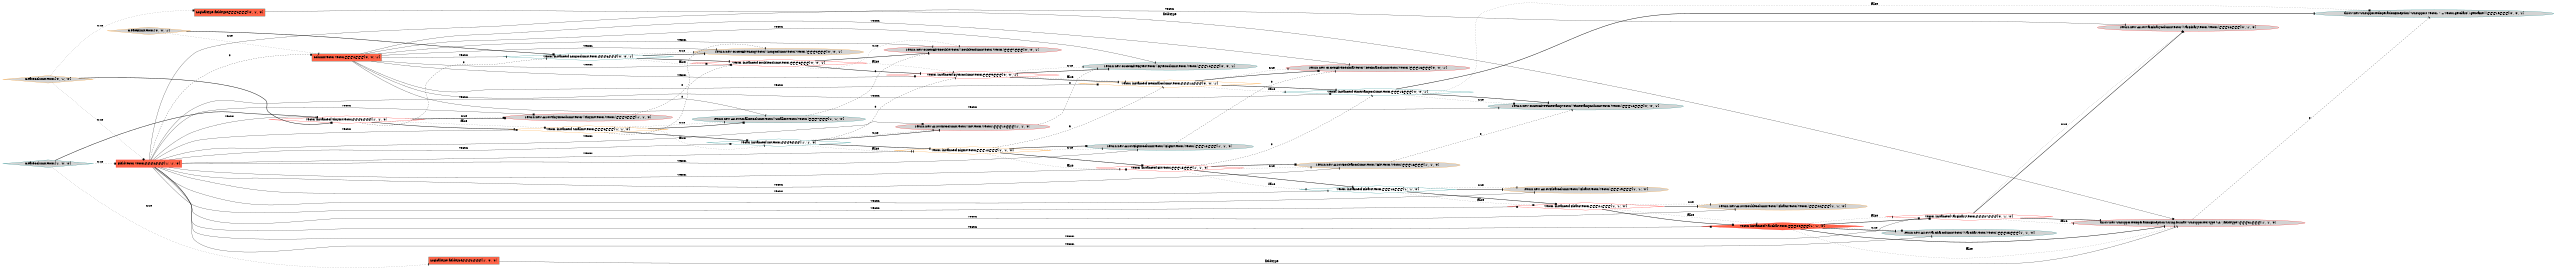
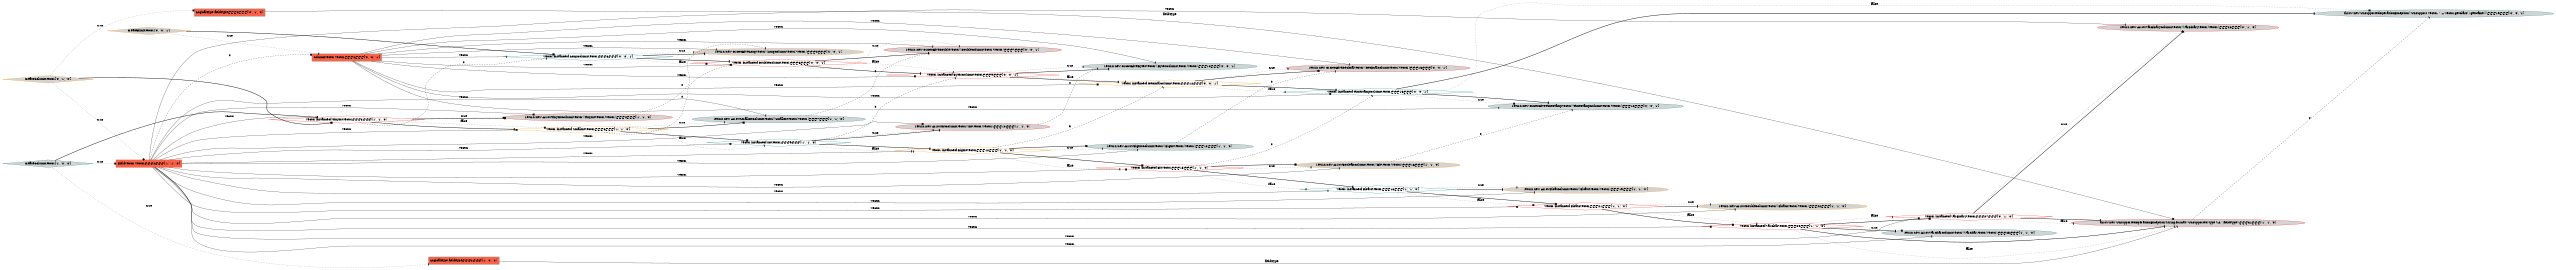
  digraph {
    rankdir=LR
    node [color=teal fillcolor=lightgray shape=diamond style=filled]
    edge [arrowhead=tee style=dotted]
    n1 [color=darkorange label="createFlinkVector['0', '0', '1']"]
    n2 [fillcolor=tomato label="ColumnVector vector@@@2@@@['0', '0', '1']" shape=box]
    n3 [fillcolor=white label="vector instanceof LongColumnVector@@@3@@@['0', '0', '1']"]
    n4 [color=red fillcolor=white label="vector instanceof DoubleColumnVector@@@6@@@['0', '0', '1']"]
    n5 [label="return new OrcNoHiveTimestampVector((TimestampColumnVector)vector)@@@16@@@['0', '0', '1']" shape=ellipse]
    n6 [color=darkorange fillcolor=white label="vector instanceof DecimalColumnVector@@@12@@@['0', '0', '1']"]
    n7 [fillcolor=white label="vector instanceof TimestampColumnVector@@@15@@@['0', '0', '1']"]
    n8 [color=red label="return new OrcNoHiveDecimalVector((DecimalColumnVector)vector)@@@13@@@['0', '0', '1']" shape=ellipse]
    n9 [color=darkorange label="return new OrcNoHiveLongVector((LongColumnVector)vector)@@@4@@@['0', '0', '1']" shape=ellipse]
    n10 [label="return new OrcNoHiveBytesVector((BytesColumnVector)vector)@@@10@@@['0', '0', '1']" shape=ellipse]
    n11 [color=red fillcolor=white label="vector instanceof BytesColumnVector@@@9@@@['0', '0', '1']"]
    n12 [color=red label="return new OrcNoHiveDoubleVector((DoubleColumnVector)vector)@@@7@@@['0', '0', '1']" shape=ellipse]
    n13 [color=red label="return new ArrowVarBinaryColumnVector((VarBinaryVector)vector)@@@28@@@['0', '1', '0']" shape=ellipse]
    n14 [color=darkorange label="return new ArrowDoubleColumnVector((Float8Vector)vector)@@@22@@@['1', '1', '0']" shape=ellipse]
-   n15 [color=red fillcolor=tomato label="vector instanceof VarCharVector@@@24@@@['1', '1', '0']"]
+   n15 [color=red fillcolor=white label="vector instanceof VarCharVector@@@24@@@['1', '1', '0']"]
    n16 [color=red fillcolor=white label="vector instanceof VarBinaryVector@@@27@@@['0', '1', '0']"]
    n17 [label="return new ArrowVarCharColumnVector((VarCharVector)vector)@@@25@@@['1', '1', '0']" shape=ellipse]
    n18 [color=red label="throw new UnsupportedOperationException(String.format(\"Unsupported type %s.\",fieldType))@@@31@@@['1', '1', '0']" shape=ellipse]
    n19 [label="throw new UnsupportedOperationException(\"Unsupport vector: \" + vector.getClass().getName())@@@19@@@['0', '0', '1']" shape=ellipse]
    n20 [color=darkorange fillcolor=white label="vector instanceof SmallIntVector@@@6@@@['1', '1', '0']"]
    n21 [label="return new ArrowSmallIntColumnVector((SmallIntVector)vector)@@@7@@@['1', '1', '0']" shape=ellipse]
    n22 [fillcolor=white label="vector instanceof IntVector@@@9@@@['1', '1', '0']"]
    n23 [color=red label="return new ArrowIntColumnVector((IntVector)vector)@@@10@@@['1', '1', '0']" shape=ellipse]
    n24 [color=darkorange fillcolor=white label="vector instanceof BigIntVector@@@12@@@['1', '1', '0']"]
    n25 [color=red fillcolor=white label="vector instanceof Float8Vector@@@21@@@['1', '1', '0']"]
    n26 [fillcolor=tomato label="LogicalType fieldType@@@2@@@['0', '1', '0']" shape=box]
    n27 [color=darkorange label="return new ArrowBooleanColumnVector((BitVector)vector)@@@16@@@['1', '1', '0']" shape=ellipse]
    n28 [color=red fillcolor=white label="vector instanceof TinyIntVector@@@3@@@['1', '1', '0']"]
    n29 [color=red label="return new ArrowTinyIntColumnVector((TinyIntVector)vector)@@@4@@@['1', '1', '0']" shape=ellipse]
    n30 [color=darkorange label="createColumnVector['0', '1', '0']"]
    n31 [color=red fillcolor=tomato label="FieldVector vector@@@2@@@['1', '1', '0']" shape=box]
    n32 [label="return new ArrowBigIntColumnVector((BigIntVector)vector)@@@13@@@['1', '1', '0']" shape=ellipse]
    n33 [color=darkorange label="return new ArrowFloatColumnVector((Float4Vector)vector)@@@19@@@['1', '1', '0']" shape=ellipse]
    n34 [fillcolor=white label="vector instanceof Float4Vector@@@18@@@['1', '1', '0']"]
    n35 [color=red fillcolor=white label="vector instanceof BitVector@@@15@@@['1', '1', '0']"]
    n36 [label="createColumnVector['1', '0', '0']"]
    n37 [fillcolor=tomato label="LogicalType fieldType@@@2@@@['1', '0', '0']" shape=box]
    n1 -> n2 [label=true]
    n1 -> n3 [arrowhead=box style=bold]
    n2 -> n3 [label=vector style=solid]
    n2 -> n4 [arrowhead=box label=vector style=solid]
    n2 -> n5 [label=vector style=solid]
    n2 -> n6 [arrowhead=box label=vector style=solid]
    n2 -> n7 [arrowhead=box label=vector style=solid]
    n2 -> n8 [label=vector style=solid]
    n2 -> n9 [label=vector style=solid]
    n2 -> n10 [label=vector style=solid]
    n2 -> n11 [arrowhead=box label=vector style=solid]
    n2 -> n12 [label=vector style=solid]
    n3 -> n4 [style=bold]
    n3 -> n4 [arrowhead=box label=false]
    n3 -> n9 [label=true]
    n3 -> n9 [style=bold]
    n4 -> n11 [label=false]
    n4 -> n11 [style=bold]
    n4 -> n12 [label=true]
    n4 -> n12 [style=bold]
    n6 -> n7 [style=bold]
    n6 -> n7 [label=false]
    n6 -> n8 [arrowhead=box style=bold]
    n6 -> n8 [label=true]
    n7 -> n5 [style=bold]
    n7 -> n5 [arrowhead=box label=true]
    n7 -> n19 [arrowhead=box label=false]
    n7 -> n19 [style=bold]
    n11 -> n6 [label=false]
    n11 -> n6 [style=bold]
    n11 -> n10 [label=true]
    n11 -> n10 [style=bold]
    n15 -> n16 [label=false]
    n15 -> n16 [arrowhead=box style=bold]
    n15 -> n17 [style=bold]
    n15 -> n17 [arrowhead=box label=true]
    n15 -> n18 [label=false]
    n15 -> n18 [style=bold]
    n16 -> n13 [style=bold]
    n16 -> n13 [arrowhead=box label=true]
    n16 -> n18 [style=bold]
    n16 -> n18 [label=false]
    n18 -> n19 [label=0 style=dashed]
    n20 -> n4 [label=0 style=dashed]
    n20 -> n21 [arrowhead=box style=bold]
    n20 -> n21 [label=true]
    n20 -> n22 [arrowhead=box style=bold]
    n20 -> n22 [label=false]
    n21 -> n12 [label=0 style=dashed]
    n22 -> n11 [label=0 style=dashed]
    n22 -> n23 [label=true]
    n22 -> n23 [style=bold]
    n22 -> n24 [style=bold]
    n22 -> n24 [label=false]
    n23 -> n10 [label=0 style=dashed]
    n24 -> n6 [label=9 style=dashed]
    n24 -> n32 [label=true]
    n24 -> n32 [arrowhead=box style=bold]
    n24 -> n35 [arrowhead=box label=false]
    n24 -> n35 [arrowhead=box style=bold]
    n25 -> n14 [label=true]
    n25 -> n14 [style=bold]
    n25 -> n15 [arrowhead=box style=bold]
    n25 -> n15 [label=false]
    n26 -> n18 [arrowhead=box label=fieldType style=solid]
    n27 -> n5 [label=0 style=dashed]
    n28 -> n3 [label=0 style=dashed]
    n28 -> n20 [arrowhead=box label=false]
    n28 -> n20 [style=bold]
    n28 -> n29 [arrowhead=box style=bold]
    n28 -> n29 [arrowhead=box label=true]
    n29 -> n9 [label=0 style=dashed]
    n30 -> n26 [arrowhead=box label=true]
    n30 -> n28 [arrowhead=box style=bold]
    n30 -> n31 [arrowhead=box label=true]
    n31 -> n2 [arrowhead=box label=0 style=dashed]
    n31 -> n13 [label=vector style=solid]
    n31 -> n14 [label=vector style=solid]
    n31 -> n15 [arrowhead=box label=vector style=solid]
    n31 -> n16 [arrowhead=box label=vector style=solid]
    n31 -> n17 [label=vector style=solid]
    n31 -> n20 [arrowhead=box label=vector style=solid]
    n31 -> n21 [label=vector style=solid]
    n31 -> n22 [arrowhead=box label=vector style=solid]
    n31 -> n23 [arrowhead=box label=vector style=solid]
    n31 -> n24 [label=vector style=solid]
    n31 -> n25 [arrowhead=box label=vector style=solid]
    n31 -> n27 [label=vector style=solid]
    n31 -> n28 [label=vector style=solid]
    n31 -> n29 [arrowhead=box label=vector style=solid]
    n31 -> n32 [label=vector style=solid]
    n31 -> n33 [label=vector style=solid]
    n31 -> n34 [label=vector style=solid]
    n31 -> n35 [label=vector style=solid]
    n32 -> n8 [label=0 style=dashed]
    n34 -> n25 [arrowhead=box style=bold]
    n34 -> n25 [arrowhead=box label=false]
    n34 -> n33 [label=true]
    n34 -> n33 [style=bold]
    n35 -> n7 [label=0 style=dashed]
    n35 -> n27 [label=true]
    n35 -> n27 [arrowhead=box style=bold]
    n35 -> n34 [label=false]
    n35 -> n34 [style=bold]
    n36 -> n28 [style=bold]
    n36 -> n31 [arrowhead=box label=true]
    n36 -> n37 [label=true]
    n37 -> n18 [label=fieldType style=solid]
  }
